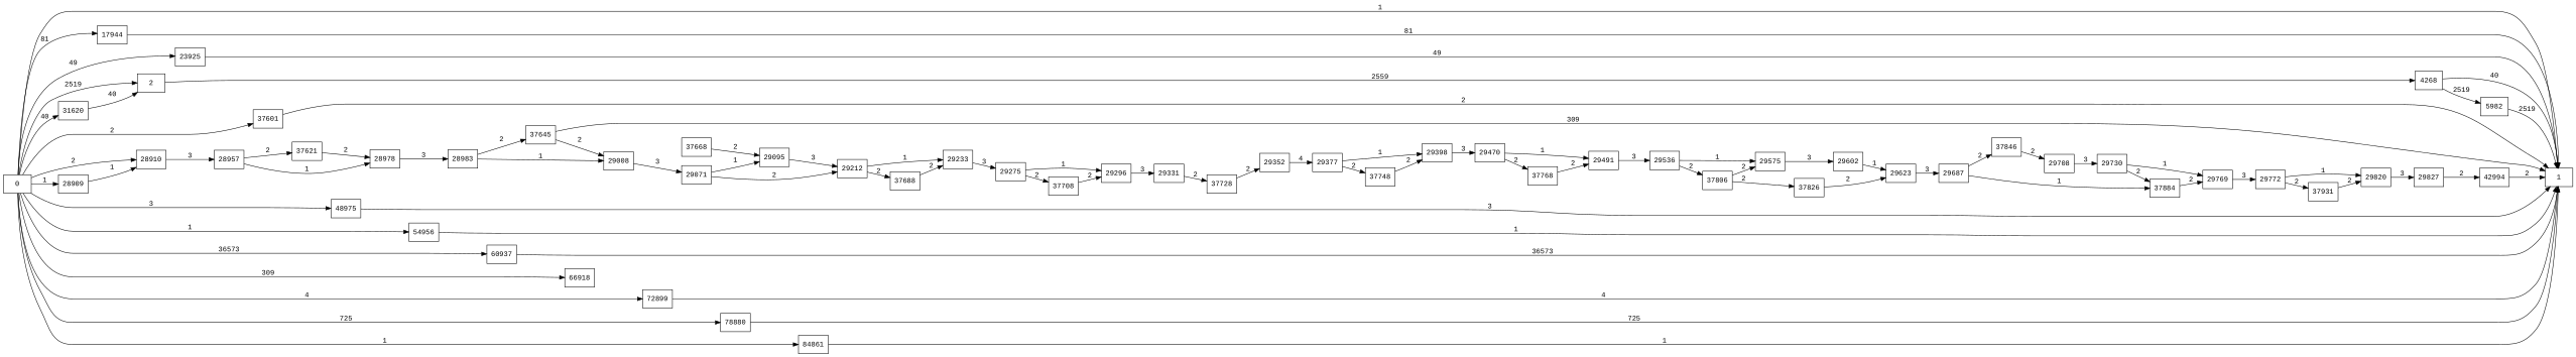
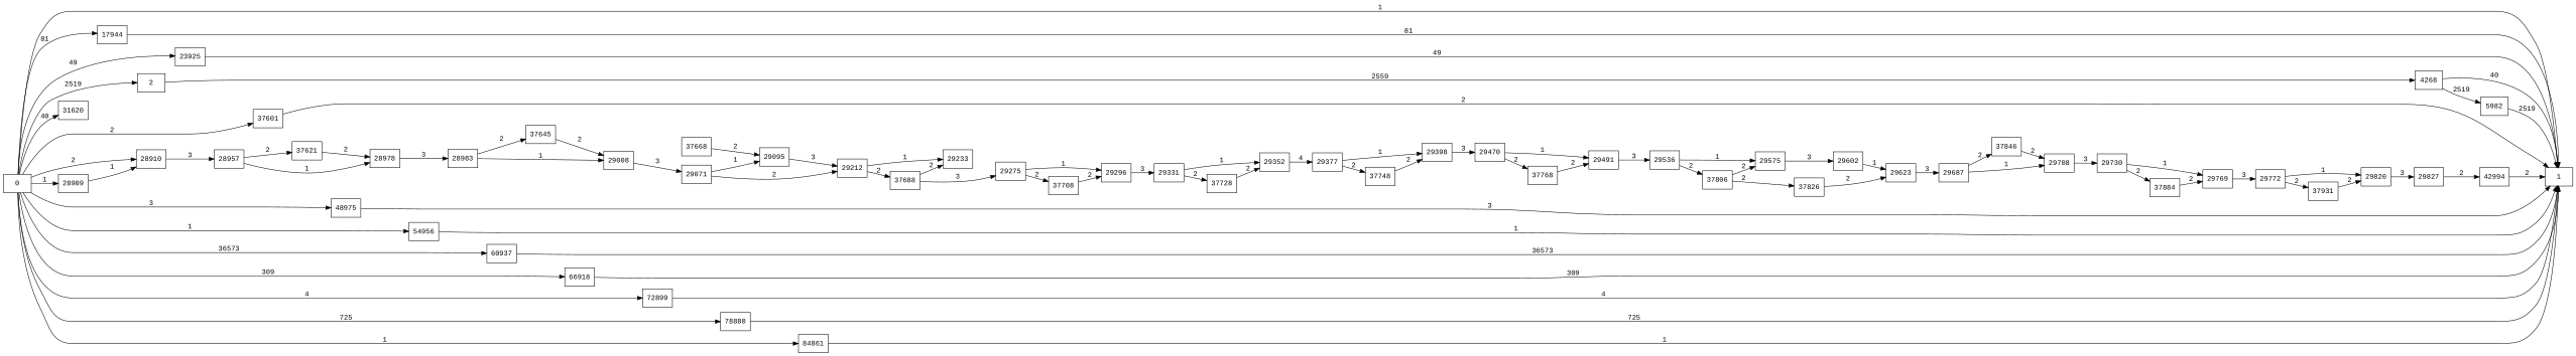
  digraph {
    fontname="Liberation Mono"
    rankdir=LR
    node [fontname="Liberation Mono" shape=rectangle]
    edge [fontname="Liberation Mono"]
    2
    4268
    1
    5982
    17944
    23925
    28909
    28910
    28957
    28978
    37621
    28983
    29008
    37645
    29071
    29095
    29212
    37668
    29233
    37688
    29275
    29296
    37708
    29331
    29352
    37728
    29377
    29398
    37748
    29470
    29491
    37768
    29536
    29575
    37806
    29602
    37826
    29623
    29687
    29708
    37846
    29730
    29769
    37884
    29772
    29820
    37931
    29827
    42994
    31620
    37601
    48975
    54956
    60937
    66918
    72899
    78880
    84861
    0
    2 -> 4268 [label=2559]
    4268 -> 1 [label=40]
    4268 -> 5982 [label=2519]
    5982 -> 1 [label=2519]
    17944 -> 1 [label=81]
    23925 -> 1 [label=49]
    28909 -> 28910 [label=1]
    28910 -> 28957 [label=3]
    28957 -> 28978 [label=1]
    28957 -> 37621 [label=2]
    28978 -> 28983 [label=3]
    37621 -> 28978 [label=2]
    28983 -> 29008 [label=1]
    28983 -> 37645 [label=2]
    29008 -> 29071 [label=3]
    37645 -> 29008 [label=2]
    29071 -> 29095 [label=1]
    29071 -> 29212 [label=2]
    29095 -> 29212 [label=3]
    29212 -> 29233 [label=1]
    29212 -> 37688 [label=2]
    37668 -> 29095 [label=2]
-   29233 -> 29275 [label=3]
+   37688 -> 29275 [label=3]
    37688 -> 29233 [label=2]
    29275 -> 29296 [label=1]
    29275 -> 37708 [label=2]
    29296 -> 29331 [label=3]
    37708 -> 29296 [label=2]
+   29331 -> 29352 [label=1]
    29331 -> 37728 [label=2]
    29352 -> 29377 [label=4]
    37728 -> 29352 [label=2]
    29377 -> 29398 [label=1]
    29377 -> 37748 [label=2]
    29398 -> 29470 [label=3]
    37748 -> 29398 [label=2]
    29470 -> 29491 [label=1]
    29470 -> 37768 [label=2]
    29491 -> 29536 [label=3]
    37768 -> 29491 [label=2]
    29536 -> 29575 [label=1]
    29536 -> 37806 [label=2]
    29575 -> 29602 [label=3]
    37806 -> 29575 [label=2]
    37806 -> 37826 [label=2]
    29602 -> 29623 [label=1]
    37826 -> 29623 [label=2]
    29623 -> 29687 [label=3]
-   29687 -> 37884 [label=1]
+   29687 -> 29708 [label=1]
    29687 -> 37846 [label=2]
    29708 -> 29730 [label=3]
    37846 -> 29708 [label=2]
    29730 -> 29769 [label=1]
    29730 -> 37884 [label=2]
    29769 -> 29772 [label=3]
    37884 -> 29769 [label=2]
    29772 -> 29820 [label=1]
    29772 -> 37931 [label=2]
    29820 -> 29827 [label=3]
    37931 -> 29820 [label=2]
    29827 -> 42994 [label=2]
    42994 -> 1 [label=2]
-   31620 -> 2 [label=40]
    37601 -> 1 [label=2]
    48975 -> 1 [label=3]
    54956 -> 1 [label=1]
    60937 -> 1 [label=36573]
-   37645 -> 1 [label=309]
+   66918 -> 1 [label=309]
    72899 -> 1 [label=4]
    78880 -> 1 [label=725]
    84861 -> 1 [label=1]
    0 -> 2 [label=2519]
    0 -> 1 [label=1]
    0 -> 17944 [label=81]
    0 -> 23925 [label=49]
    0 -> 28909 [label=1]
    0 -> 28910 [label=2]
    0 -> 31620 [label=40]
    0 -> 37601 [label=2]
    0 -> 48975 [label=3]
    0 -> 54956 [label=1]
    0 -> 60937 [label=36573]
    0 -> 66918 [label=309]
    0 -> 72899 [label=4]
    0 -> 78880 [label=725]
    0 -> 84861 [label=1]
  }
